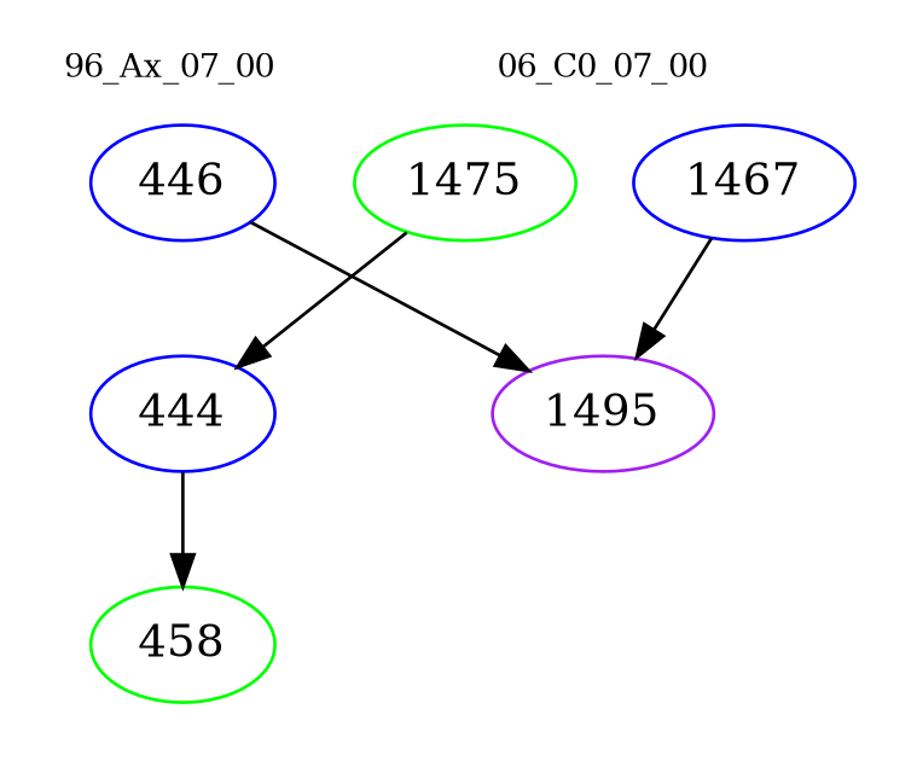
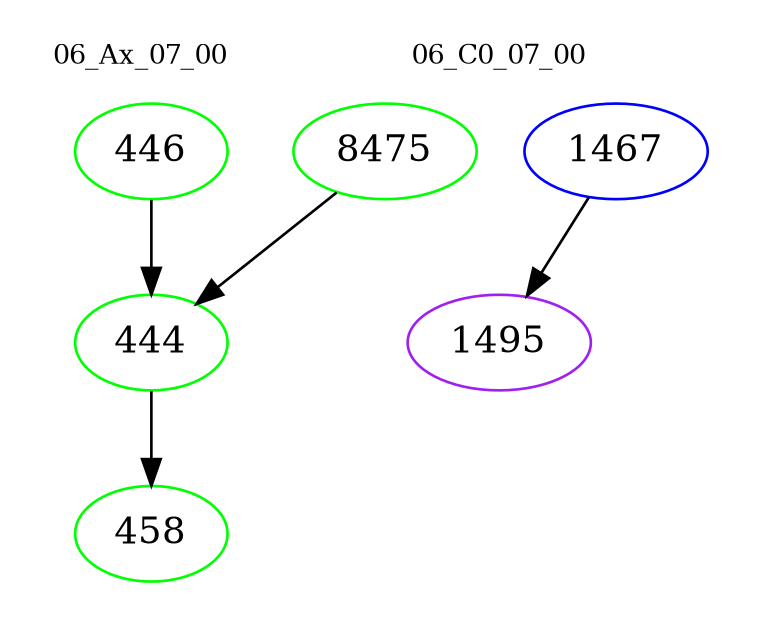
  digraph {
    fontname="DejaVu Serif"
    node [color=green fontname="DejaVu Serif"]
    edge [color=black fontname="DejaVu Serif"]
-   n1 [color=blue label=446]
-   n2 [color=blue label=444]
+   n1 [label=446]
+   n2 [label=444]
    n3 [label=458]
-   n4 [label=1475]
+   n4 [label=8475]
    n5 [color=blue label=1467]
    n6 [color=purple label=1495]
    subgraph cluster_1 {
      color=white
      fontsize=10
-     label="96_Ax_07_00"
+     label="06_Ax_07_00"
      n1
      n2
      n3
    }
    subgraph cluster_2 {
      color=white
      fontsize=10
      label="06_C0_07_00"
      n4
      n5
      n6
    }
-   n1 -> n6
+   n1 -> n2
    n2 -> n3
    n4 -> n2
    n5 -> n6
  }
